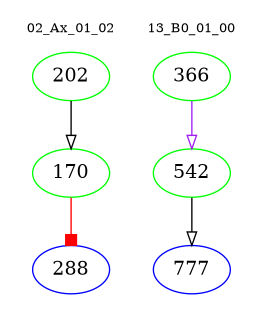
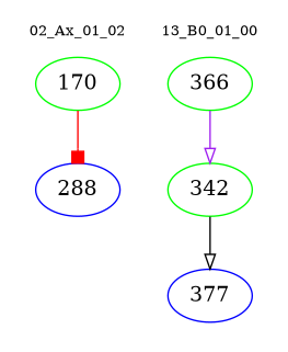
  digraph {
    node [color=green]
    edge [arrowhead=onormal color=black]
-   n1 [label=202]
    n2 [label=170]
    n3 [color=blue label=288]
    n4 [label=366]
-   n5 [label=542]
-   n6 [color=blue label=777]
+   n5 [label=342]
+   n6 [color=blue label=377]
    subgraph cluster_1 {
      color=white
      fontsize=10
      label="02_Ax_01_02"
-     n1
      n2
      n3
    }
    subgraph cluster_2 {
      color=white
      fontsize=10
      label="13_B0_01_00"
      n4
      n5
      n6
    }
-   n1 -> n2
    n2 -> n3 [arrowhead=box color=red]
    n4 -> n5 [color=purple]
    n5 -> n6
  }
